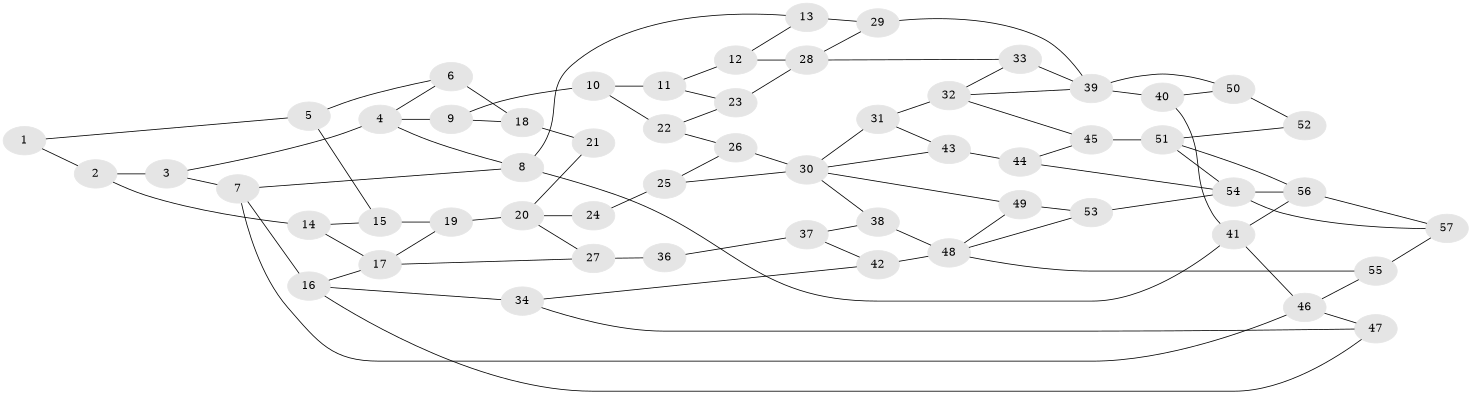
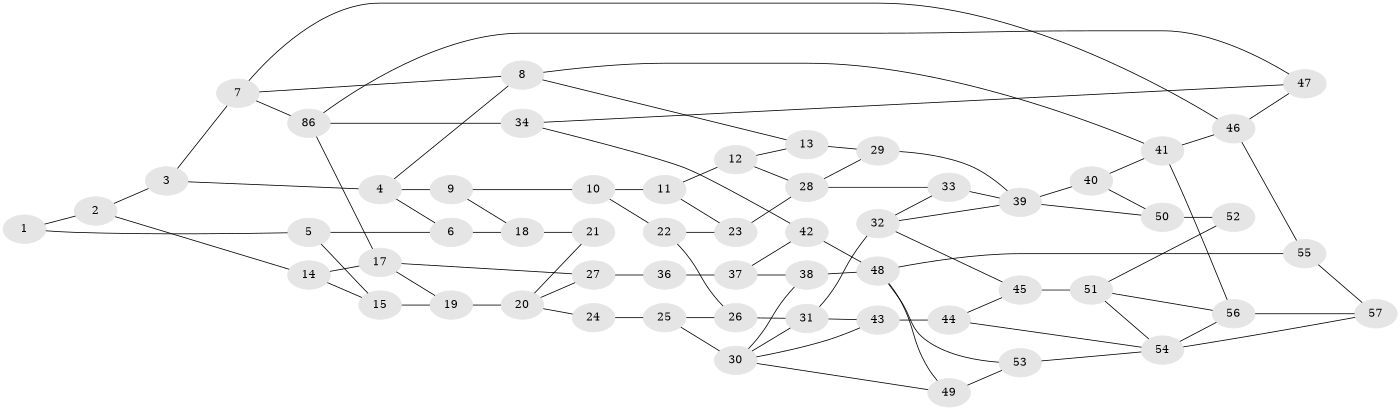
  graph {
    rankdir=LR
    node [color=gray90 style=filled]
    edge [weight=1.0]
    1
    2
    5
    3
    14
    6
    15
    4
    7
    17
    8
    9
-   16
+   16 [label=86]
    46
    18
    13
    41
    10
    19
    21
    34
    47
    55
    29
    56
    11
    22
    12
    23
    26
    28
    33
    39
    27
    20
    42
    36
    24
    25
    30
    31
    38
    43
    49
    37
    40
    50
    32
    48
    44
    53
    45
    51
    52
    57
    54
    1 -- 2
    1 -- 5
    2 -- 3
    2 -- 14
    5 -- 6
    5 -- 15
    3 -- 4
    3 -- 7
    14 -- 15
    14 -- 17
    6 -- 18
    15 -- 19
    4 -- 6
    4 -- 8
    4 -- 9 [weight=2.0]
    7 -- 8
    7 -- 16
    7 -- 46
    17 -- 19
    17 -- 27
    8 -- 13
    8 -- 41
    9 -- 18
    9 -- 10 [weight=2.0]
    16 -- 17 [weight=2.0]
    16 -- 34 [weight=2.0]
    16 -- 47
    46 -- 47 [weight=2.0]
    46 -- 55 [weight=2.0]
    18 -- 21
    13 -- 29
    41 -- 46
    41 -- 56
    10 -- 11 [weight=3.0]
    10 -- 22
    19 -- 20
    34 -- 47
    34 -- 42
    55 -- 57
    29 -- 39
    56 -- 57
    11 -- 12 [weight=2.0]
    11 -- 23
    22 -- 23
    22 -- 26
    12 -- 13
    12 -- 28
    23 -- 28
-   26 -- 30
+   26 -- 31
    28 -- 29 [weight=2.0]
    28 -- 33 [weight=2.0]
    33 -- 39
    39 -- 40
    39 -- 50
    27 -- 36
    20 -- 21 [weight=2.0]
    20 -- 27
    20 -- 24 [weight=2.0]
    42 -- 48
    36 -- 37
    24 -- 25
    25 -- 26
    25 -- 30
    30 -- 31
    30 -- 38
    30 -- 43
    30 -- 49
    31 -- 43
    31 -- 32
    38 -- 48
    43 -- 44
    49 -- 53
    37 -- 42 [weight=2.0]
    37 -- 38 [weight=2.0]
    40 -- 41
    40 -- 50
    50 -- 52
    32 -- 33
    32 -- 39 [weight=2.0]
    32 -- 45
    48 -- 55 [weight=2.0]
    48 -- 49
    48 -- 53
    44 -- 45
    44 -- 54 [weight=2.0]
    53 -- 54
    45 -- 51
    51 -- 56
    51 -- 52 [weight=2.0]
    51 -- 54
    54 -- 56
    54 -- 57
  }
